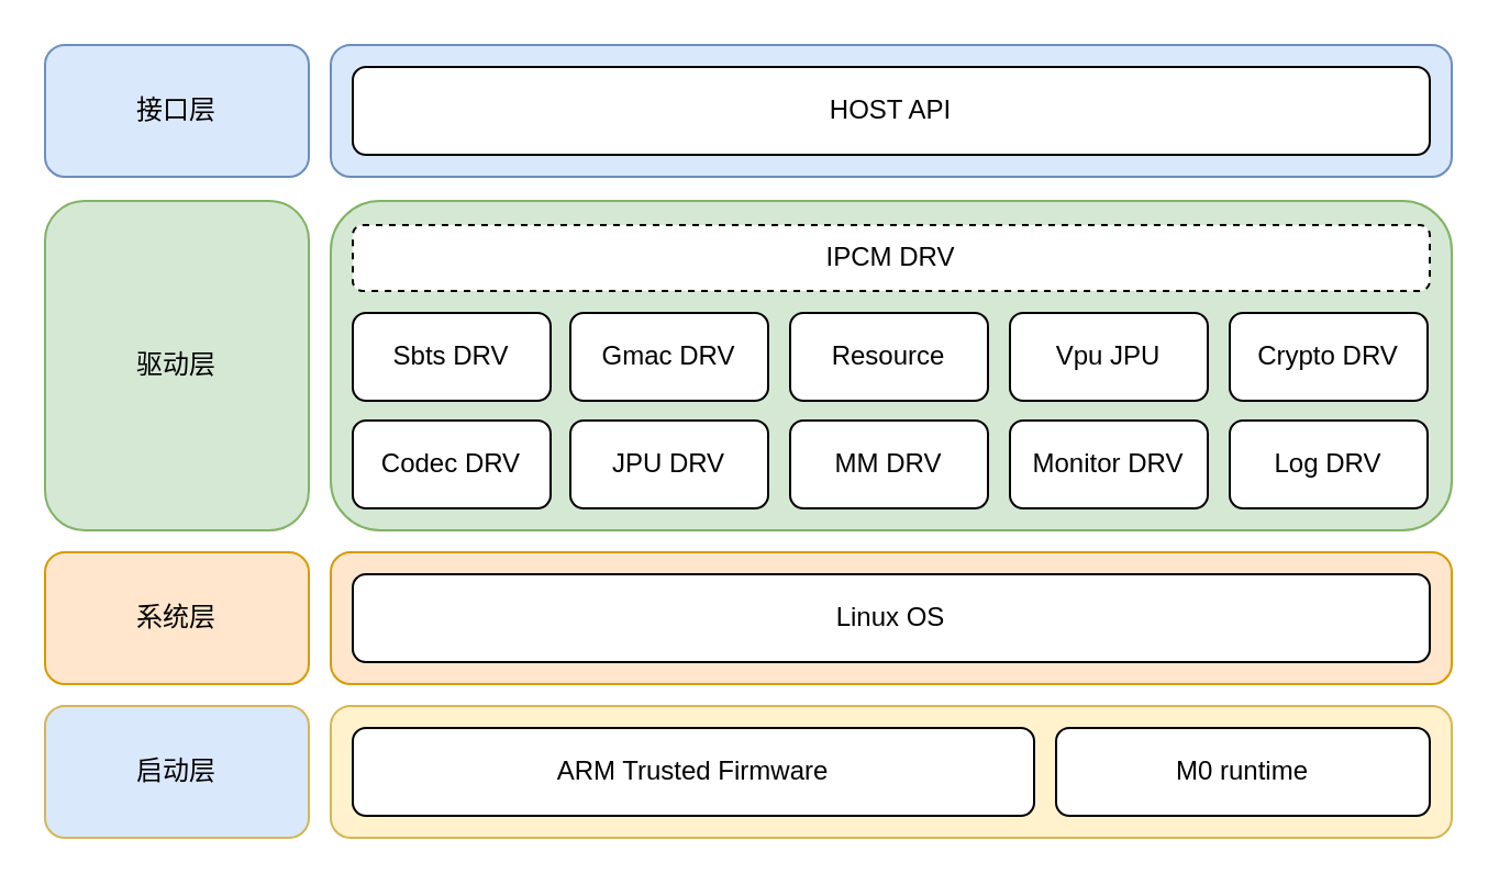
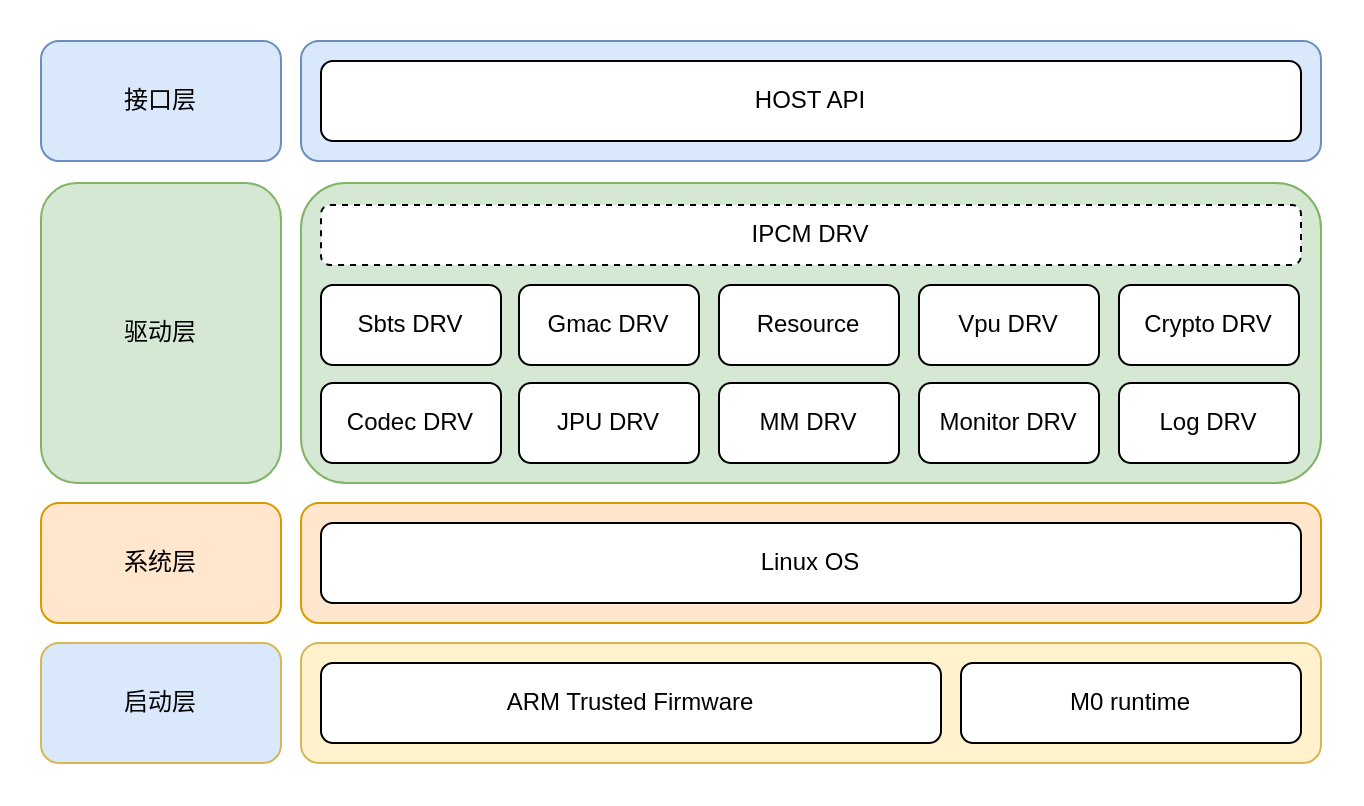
  <mxCell id="0" />
  <mxCell id="1" parent="0" />
  <mxCell id="2" value="IPC" style="rounded=1;whiteSpace=wrap;html=1;fillColor=#d5e8d4;strokeColor=#82b366;" vertex="1" parent="1"><mxGeometry x="150" y="91" width="510" height="150" as="geometry" /></mxCell>
  <mxCell id="3" value="" style="rounded=1;whiteSpace=wrap;html=1;fillColor=#dae8fc;strokeColor=#6c8ebf;" vertex="1" parent="1"><mxGeometry x="150" y="20" width="510" height="60" as="geometry" /></mxCell>
  <mxCell id="4" value="" style="rounded=1;whiteSpace=wrap;html=1;fillColor=#ffe6cc;strokeColor=#d79b00;" vertex="1" parent="1"><mxGeometry x="150" y="251" width="510" height="60" as="geometry" /></mxCell>
  <mxCell id="5" value="" style="rounded=1;whiteSpace=wrap;html=1;fillColor=#fff2cc;strokeColor=#d6b656;" vertex="1" parent="1"><mxGeometry x="150" y="321" width="510" height="60" as="geometry" /></mxCell>
  <mxCell id="6" value="ARM Trusted Firmware" style="rounded=1;whiteSpace=wrap;html=1;" vertex="1" parent="1"><mxGeometry x="160" y="331" width="310" height="40" as="geometry" /></mxCell>
  <mxCell id="7" value="M0 runtime" style="rounded=1;whiteSpace=wrap;html=1;" vertex="1" parent="1"><mxGeometry x="480" y="331" width="170" height="40" as="geometry" /></mxCell>
  <mxCell id="8" value="启动层" style="rounded=1;whiteSpace=wrap;html=1;fillColor=#dae8fc;strokeColor=#d6b656;" vertex="1" parent="1"><mxGeometry x="20" y="321" width="120" height="60" as="geometry" /></mxCell>
  <mxCell id="9" value="Linux OS" style="rounded=1;whiteSpace=wrap;html=1;" vertex="1" parent="1"><mxGeometry x="160" y="261" width="490" height="40" as="geometry" /></mxCell>
  <mxCell id="10" value="Codec DRV" style="rounded=1;whiteSpace=wrap;html=1;" vertex="1" parent="1"><mxGeometry x="160" y="191" width="90" height="40" as="geometry" /></mxCell>
  <mxCell id="11" value="Sbts DRV" style="rounded=1;whiteSpace=wrap;html=1;" vertex="1" parent="1"><mxGeometry x="160" y="142" width="90" height="40" as="geometry" /></mxCell>
  <mxCell id="12" value="IPCM DRV" style="rounded=1;whiteSpace=wrap;html=1;dashed=1;" vertex="1" parent="1"><mxGeometry x="160" y="102" width="490" height="30" as="geometry" /></mxCell>
  <mxCell id="13" value="HOST API" style="rounded=1;whiteSpace=wrap;html=1;" vertex="1" parent="1"><mxGeometry x="160" y="30" width="490" height="40" as="geometry" /></mxCell>
  <mxCell id="14" value="系统层" style="rounded=1;whiteSpace=wrap;html=1;fillColor=#ffe6cc;strokeColor=#d79b00;" vertex="1" parent="1"><mxGeometry x="20" y="251" width="120" height="60" as="geometry" /></mxCell>
  <mxCell id="15" value="驱动层" style="rounded=1;whiteSpace=wrap;html=1;fillColor=#d5e8d4;strokeColor=#82b366;" vertex="1" parent="1"><mxGeometry x="20" y="91" width="120" height="150" as="geometry" /></mxCell>
  <mxCell id="16" value="接口层" style="rounded=1;whiteSpace=wrap;html=1;fillColor=#dae8fc;strokeColor=#6c8ebf;" vertex="1" parent="1"><mxGeometry x="20" y="20" width="120" height="60" as="geometry" /></mxCell>
  <mxCell id="17" value="JPU DRV" style="rounded=1;whiteSpace=wrap;html=1;" vertex="1" parent="1"><mxGeometry x="259" y="191" width="90" height="40" as="geometry" /></mxCell>
  <mxCell id="18" value="MM DRV" style="rounded=1;whiteSpace=wrap;html=1;" vertex="1" parent="1"><mxGeometry x="359" y="191" width="90" height="40" as="geometry" /></mxCell>
  <mxCell id="19" value="Monitor DRV" style="rounded=1;whiteSpace=wrap;html=1;" vertex="1" parent="1"><mxGeometry x="459" y="191" width="90" height="40" as="geometry" /></mxCell>
  <mxCell id="20" value="Log DRV" style="rounded=1;whiteSpace=wrap;html=1;" vertex="1" parent="1"><mxGeometry x="559" y="191" width="90" height="40" as="geometry" /></mxCell>
  <mxCell id="21" value="Gmac DRV" style="rounded=1;whiteSpace=wrap;html=1;" vertex="1" parent="1"><mxGeometry x="259" y="142" width="90" height="40" as="geometry" /></mxCell>
  <mxCell id="22" value="Resource" style="rounded=1;whiteSpace=wrap;html=1;" vertex="1" parent="1"><mxGeometry x="359" y="142" width="90" height="40" as="geometry" /></mxCell>
- <mxCell id="23" value="Vpu JPU" style="rounded=1;whiteSpace=wrap;html=1;" vertex="1" parent="1"><mxGeometry x="459" y="142" width="90" height="40" as="geometry" /></mxCell>
+ <mxCell id="23" value="Vpu DRV" style="rounded=1;whiteSpace=wrap;html=1;" vertex="1" parent="1"><mxGeometry x="459" y="142" width="90" height="40" as="geometry" /></mxCell>
  <mxCell id="24" value="&lt;span&gt;Crypto DRV&lt;/span&gt;" style="rounded=1;whiteSpace=wrap;html=1;" vertex="1" parent="1"><mxGeometry x="559" y="142" width="90" height="40" as="geometry" /></mxCell>
